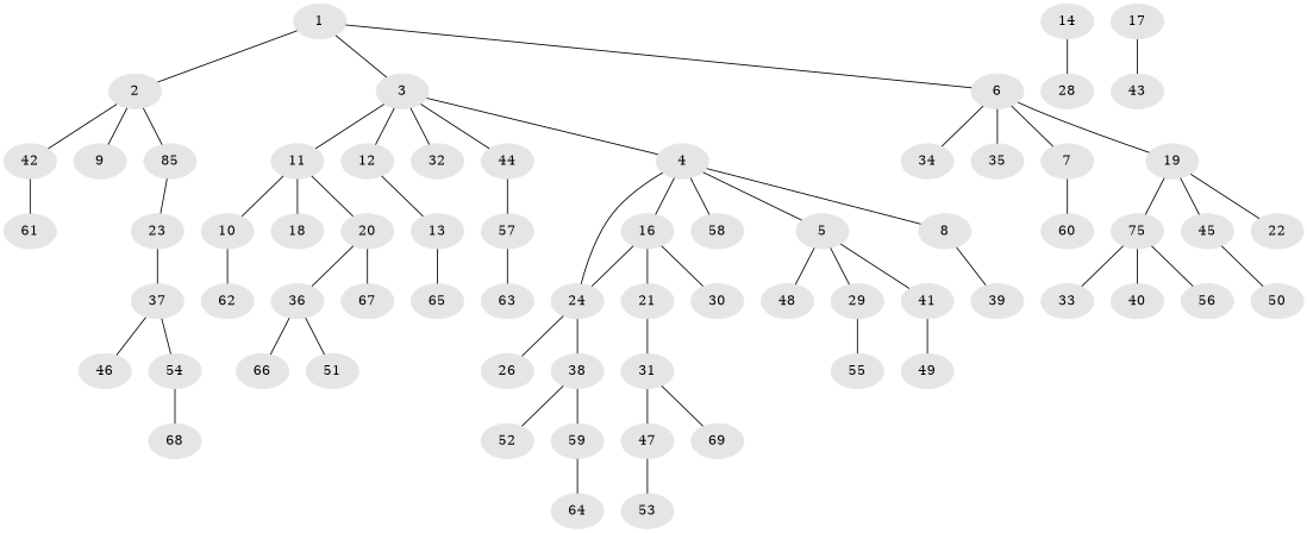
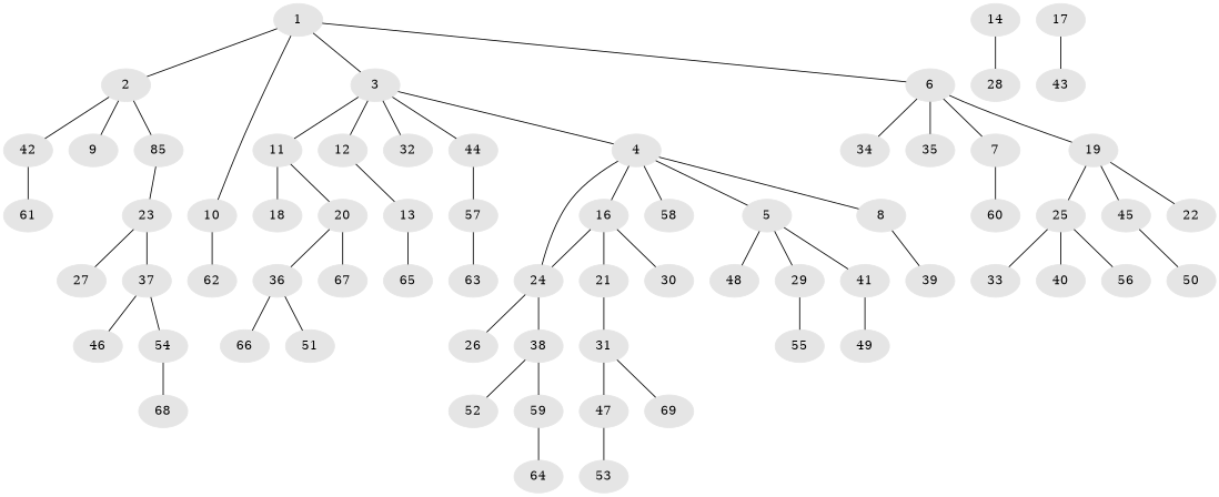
  graph {
    node [color=gray90 style=filled]
    1
    2
    3
    6
    10
    9
    n7 [label=85]
    42
    4
    11
    12
    32
    44
    7
    19
    34
    35
    62
    14
    28
    23
    61
    5
    8
    16
    58
    24
    18
    20
    13
    57
    29
    41
    48
    39
    21
    30
    17
    43
    55
    49
    60
    22
-   25 [label=75]
+   25
    45
    36
    67
    65
+   27
    37
    31
    26
    38
    33
    40
    56
    51
    66
    47
    69
    46
    54
    52
    59
    53
    50
    68
    64
    63
    1 -- 2
    1 -- 3
    1 -- 6
-   11 -- 10
+   1 -- 10
    2 -- 9
    2 -- n7
    2 -- 42
    3 -- 4
    3 -- 11
    3 -- 12
    3 -- 32
    3 -- 44
    6 -- 7
    6 -- 19
    6 -- 34
    6 -- 35
    10 -- 62
    n7 -- 23
    42 -- 61
    4 -- 5
    4 -- 8
    4 -- 16
    4 -- 58
    4 -- 24
    11 -- 18
    11 -- 20
    12 -- 13
    44 -- 57
    7 -- 60
    19 -- 22
    19 -- 25
    19 -- 45
    14 -- 28
+   23 -- 27
    23 -- 37
    5 -- 29
    5 -- 41
    5 -- 48
    8 -- 39
    16 -- 24
    16 -- 21
    16 -- 30
    24 -- 26
    24 -- 38
    20 -- 36
    20 -- 67
    13 -- 65
    57 -- 63
    29 -- 55
    41 -- 49
    21 -- 31
    17 -- 43
    25 -- 33
    25 -- 40
    25 -- 56
    45 -- 50
    36 -- 51
    36 -- 66
    37 -- 46
    37 -- 54
    31 -- 47
    31 -- 69
    38 -- 52
    38 -- 59
    47 -- 53
    54 -- 68
    59 -- 64
  }
